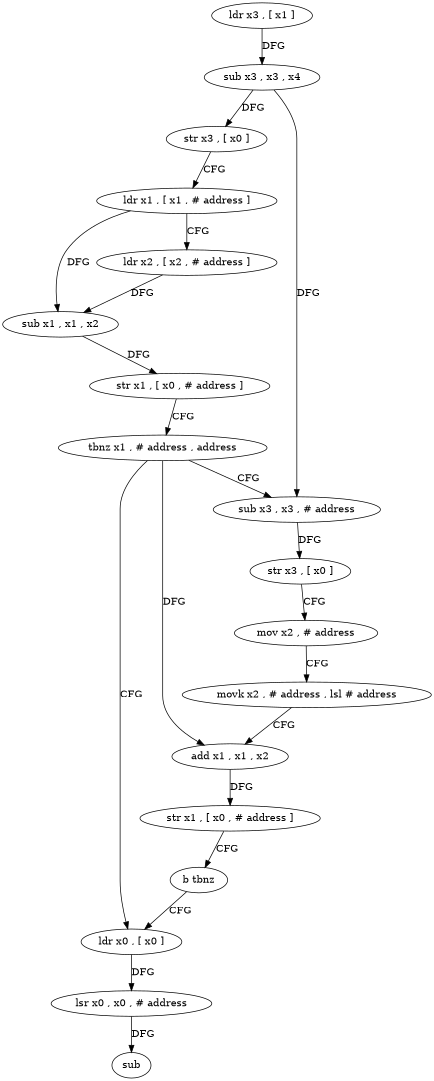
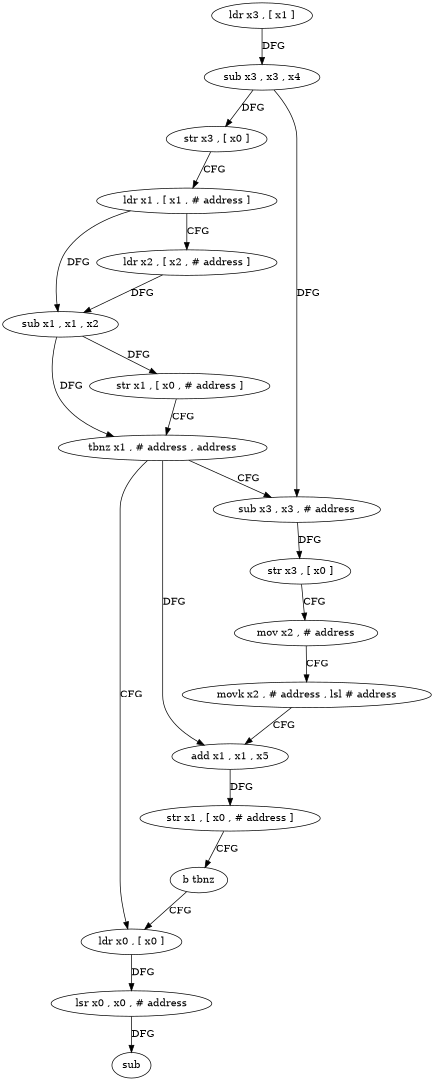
  digraph {
    n1 [label="ldr x3 , [ x1 ]"]
    n2 [label="sub x3 , x3 , x4"]
    n3 [label="str x3 , [ x0 ]"]
    n4 [label="sub x3 , x3 , # address"]
    n5 [label="ldr x1 , [ x1 , # address ]"]
    n6 [label="str x3 , [ x0 ]"]
    n7 [label="ldr x2 , [ x2 , # address ]"]
    n8 [label="sub x1 , x1 , x2"]
    n9 [label="str x1 , [ x0 , # address ]"]
    n10 [label="tbnz x1 , # address , address"]
-   n11 [label="add x1 , x1 , x2"]
+   n11 [label="add x1 , x1 , x5"]
    n12 [label="ldr x0 , [ x0 ]"]
    n13 [label="str x1 , [ x0 , # address ]"]
    n14 [label="lsr x0 , x0 , # address"]
    n15 [label="mov x2 , # address"]
    n16 [label=sub]
    n17 [label="movk x2 , # address , lsl # address"]
    n18 [label="b tbnz"]
    n1 -> n2 [label=DFG]
    n2 -> n3 [label=DFG]
    n2 -> n4 [label=DFG]
    n3 -> n5 [label=CFG]
    n4 -> n6 [label=DFG]
    n5 -> n7 [label=CFG]
    n5 -> n8 [label=DFG]
    n6 -> n15 [label=CFG]
    n7 -> n8 [label=DFG]
    n8 -> n9 [label=DFG]
+   n8 -> n10 [label=DFG]
    n9 -> n10 [label=CFG]
    n10 -> n4 [label=CFG]
    n10 -> n11 [label=DFG]
    n10 -> n12 [label=CFG]
    n11 -> n13 [label=DFG]
    n12 -> n14 [label=DFG]
    n13 -> n18 [label=CFG]
    n14 -> n16 [label=DFG]
    n15 -> n17 [label=CFG]
    n17 -> n11 [label=CFG]
    n18 -> n12 [label=CFG]
  }
